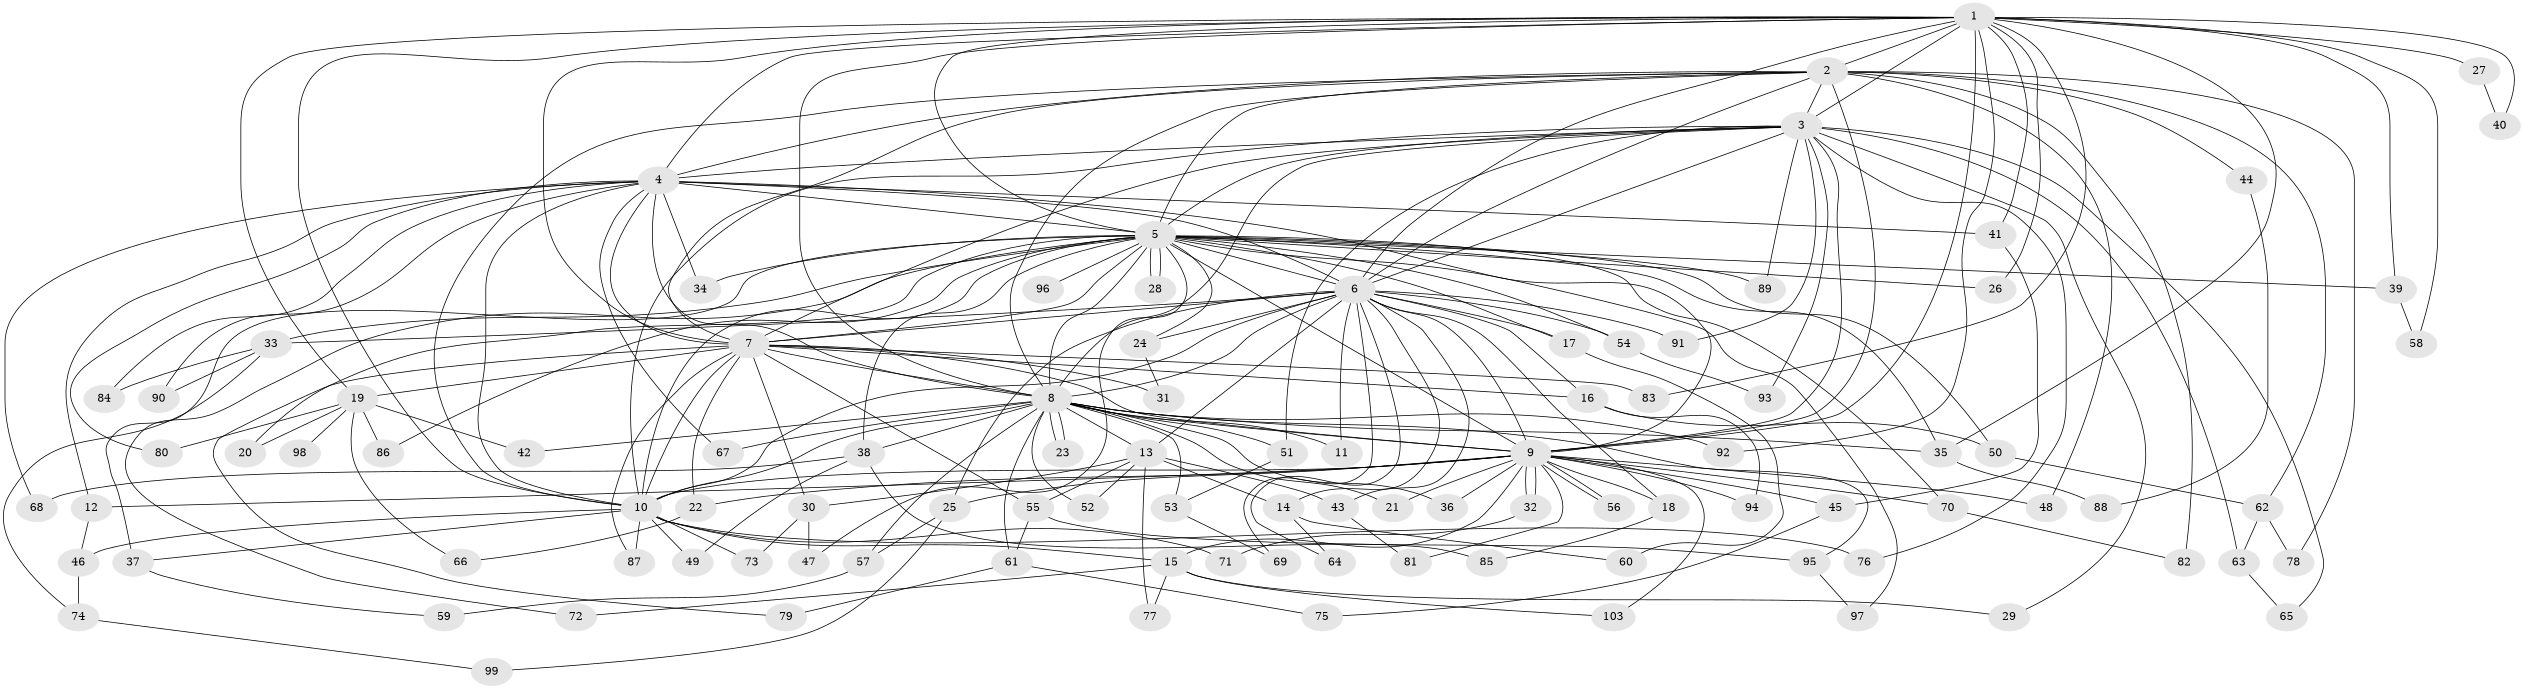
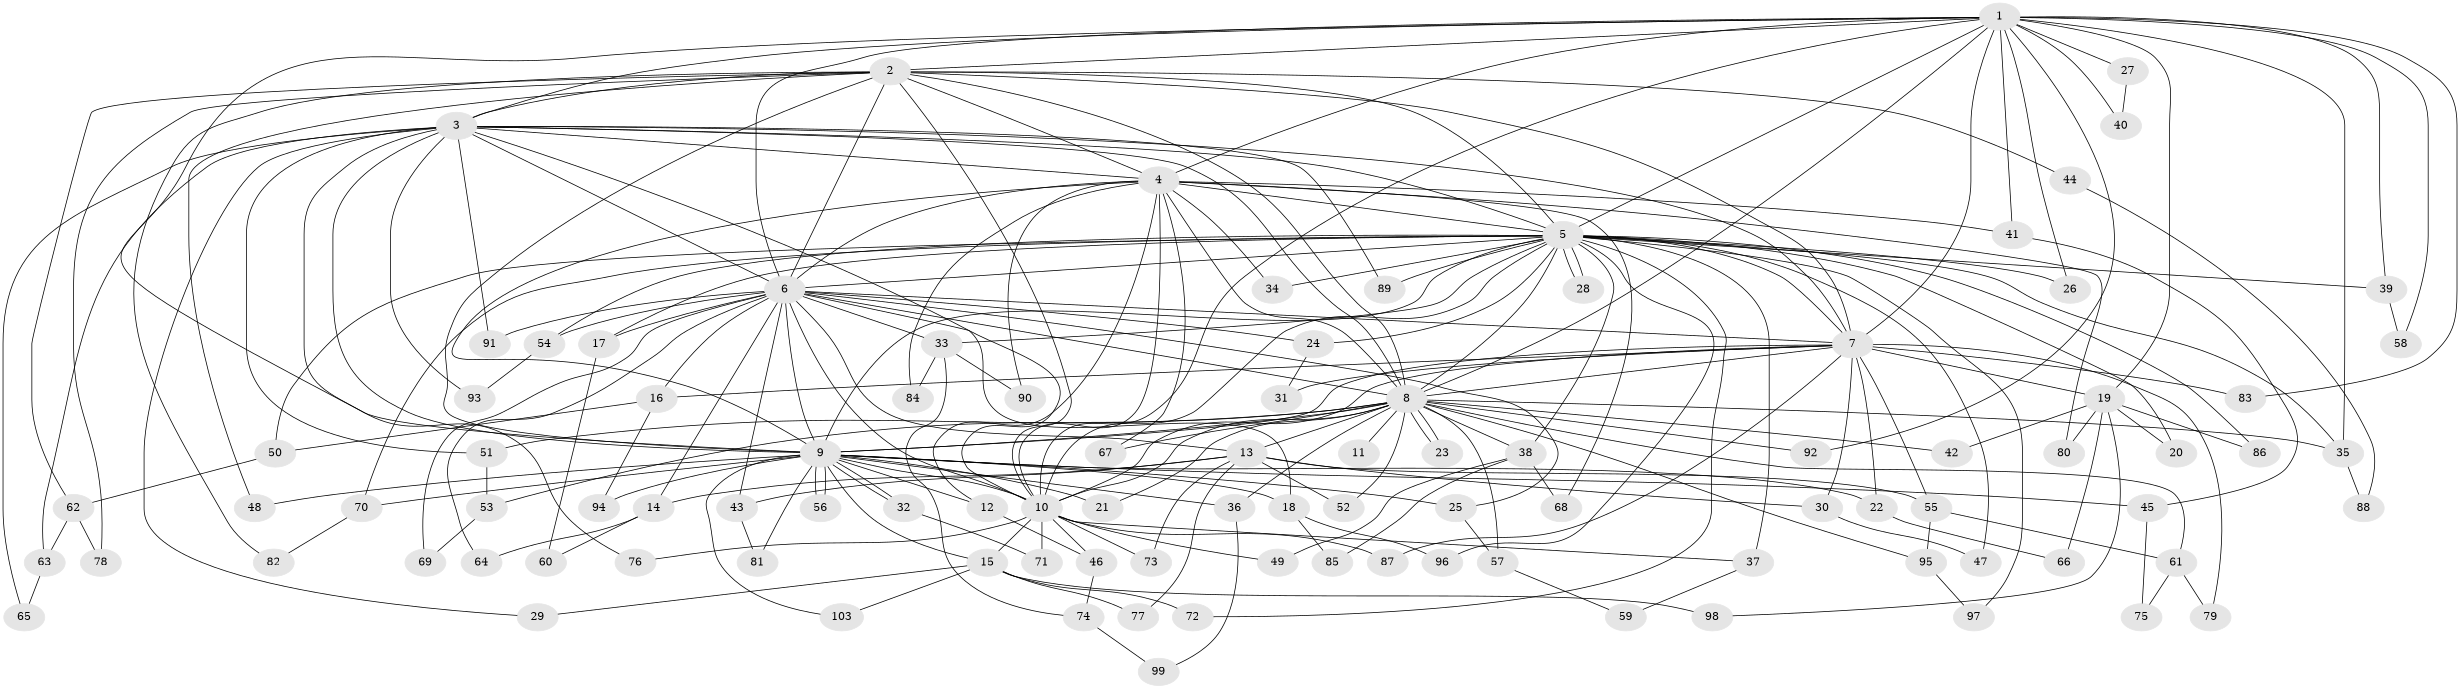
  graph {
    node [color=gray90 style=filled]
    1
    2
    3
    4
    5
    6
    7
    8
    9
    10
    19
    26
    27
    39
    40
    41
    58
    83
    92
    35
    44
    48
    62
    78
    82
    29
    51
    63
    65
    76
    89
    91
    93
    12
    34
    67
    68
    80
    84
    90
    17
    20
    24
    28
    33
    37
    38
    47
    50
    54
    70
    72
    86
    96
    97
    11
    13
    14
    16
    18
    25
    43
    64
    69
    22
    30
    31
    55
    79
    87
    21
    23
    36
    42
    52
    53
    57
    61
    95
    15
    32
    45
    56
    81
    94
    n86 [label=103]
    46
    49
    71
    73
    98
    66
    88
    60
    74
    59
    85
    77
    99
    75
    1 -- 2
    1 -- 3
    1 -- 4
    1 -- 5
    1 -- 6
    1 -- 7
    1 -- 8
    1 -- 9
    1 -- 10
    1 -- 19
    1 -- 26
    1 -- 27
    1 -- 39
    1 -- 40
    1 -- 41
    1 -- 58
    1 -- 83
    1 -- 92
    1 -- 35
    2 -- 3
    2 -- 4
    2 -- 5
    2 -- 6
    2 -- 7
    2 -- 8
    2 -- 9
    2 -- 10
    2 -- 44
    2 -- 48
    2 -- 62
    2 -- 78
    2 -- 82
    3 -- 4
    3 -- 5
    3 -- 6
    3 -- 7
    3 -- 8
    3 -- 9
    3 -- 10
    3 -- 29
    3 -- 51
    3 -- 63
    3 -- 65
    3 -- 76
    3 -- 89
    3 -- 91
    3 -- 93
    4 -- 5
    4 -- 6
-   4 -- 7
    4 -- 8
    4 -- 9
    4 -- 10
    4 -- 41
    4 -- 12
    4 -- 34
    4 -- 67
    4 -- 68
    4 -- 80
    4 -- 84
    4 -- 90
    5 -- 6
    5 -- 7
    5 -- 8
    5 -- 9
    5 -- 10
    5 -- 26
    5 -- 39
    5 -- 35
    5 -- 89
    5 -- 34
    5 -- 17
    5 -- 20
    5 -- 24
    5 -- 28
    5 -- 28
    5 -- 33
    5 -- 37
    5 -- 38
    5 -- 47
    5 -- 50
    5 -- 54
    5 -- 70
    5 -- 72
    5 -- 86
    5 -- 96
    5 -- 97
    6 -- 7
    6 -- 8
    6 -- 9
    6 -- 10
    6 -- 91
    6 -- 17
    6 -- 24
    6 -- 33
    6 -- 54
-   6 -- 11
    6 -- 13
    6 -- 14
    6 -- 16
    6 -- 18
    6 -- 25
    6 -- 43
    6 -- 64
    6 -- 69
    7 -- 8
    7 -- 9
    7 -- 10
    7 -- 19
    7 -- 83
    7 -- 16
    7 -- 22
    7 -- 30
    7 -- 31
    7 -- 55
    7 -- 79
    7 -- 87
    8 -- 9
    8 -- 10
    8 -- 92
    8 -- 35
    8 -- 51
    8 -- 67
    8 -- 38
    8 -- 11
    8 -- 13
    8 -- 21
    8 -- 23
    8 -- 23
    8 -- 36
    8 -- 42
    8 -- 52
    8 -- 53
    8 -- 57
    8 -- 61
    8 -- 95
    9 -- 10
    9 -- 48
    9 -- 12
    9 -- 70
    9 -- 18
    9 -- 25
    9 -- 22
    9 -- 21
    9 -- 36
    9 -- 15
    9 -- 32
    9 -- 32
    9 -- 45
    9 -- 56
    9 -- 56
    9 -- 81
    9 -- 94
    9 -- n86
    10 -- 76
    10 -- 37
    10 -- 87
    10 -- 15
    10 -- 46
    10 -- 49
    10 -- 71
    10 -- 73
    19 -- 80
    19 -- 20
    19 -- 86
    19 -- 42
    19 -- 98
    19 -- 66
    27 -- 40
    39 -- 58
    41 -- 45
    35 -- 88
    44 -- 88
    62 -- 78
    62 -- 63
    51 -- 53
    63 -- 65
    12 -- 46
    17 -- 60
    24 -- 31
    33 -- 84
    33 -- 90
    33 -- 74
    37 -- 59
    38 -- 68
    38 -- 49
    38 -- 85
    50 -- 62
    54 -- 93
    70 -- 82
    13 -- 14
    13 -- 43
    13 -- 30
    13 -- 55
    13 -- 52
-   30 -- 73
+   13 -- 73
    13 -- 77
    14 -- 64
    14 -- 60
    16 -- 50
    16 -- 94
+   18 -- 96
    18 -- 85
    25 -- 57
-   25 -- 99
+   36 -- 99
    43 -- 81
    22 -- 66
    30 -- 47
    55 -- 61
    55 -- 95
    53 -- 69
    57 -- 59
    61 -- 79
    61 -- 75
    95 -- 97
    15 -- 29
    15 -- 72
    15 -- n86
+   15 -- 98
    15 -- 77
    32 -- 71
    45 -- 75
    46 -- 74
    74 -- 99
  }
